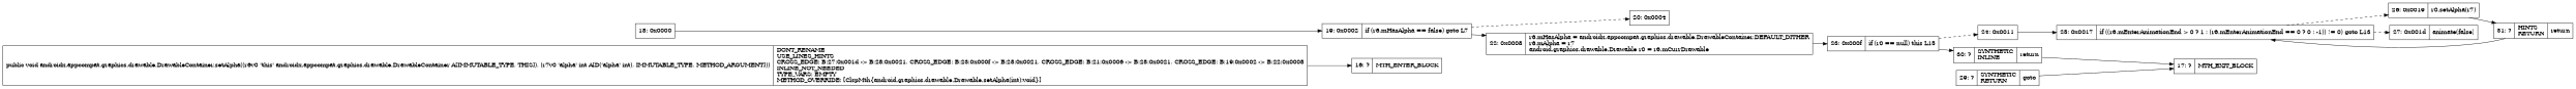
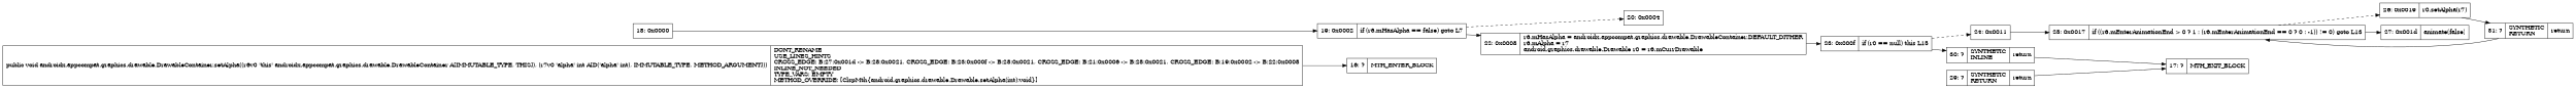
  digraph {
    rankdir=LR
    node [shape=record]
    n1 [label="{16\:\ ?|MTH_ENTER_BLOCK\l}"]
    n2 [label="{18\:\ 0x0000}"]
    n3 [label="{19\:\ 0x0002|if (r6.mHasAlpha == false) goto L7\l}"]
    n4 [label="{20\:\ 0x0004}"]
    n5 [label="{22\:\ 0x0008|r6.mHasAlpha = androidx.appcompat.graphics.drawable.DrawableContainer.DEFAULT_DITHER\lr6.mAlpha = r7\landroid.graphics.drawable.Drawable r0 = r6.mCurrDrawable\l}"]
    n6 [label="{23\:\ 0x000f|if (r0 == null) this L15\l}"]
-   n7 [label="{29\:\ ?|SYNTHETIC\lRETURN\l|goto\l}"]
+   n7 [label="{29\:\ ?|SYNTHETIC\lRETURN\l|return\l}"]
    n8 [label="{17\:\ ?|MTH_EXIT_BLOCK\l}"]
    n9 [label="{24\:\ 0x0011}"]
    n10 [label="{30\:\ ?|SYNTHETIC\lINLINE\l|return\l}"]
    n11 [label="{25\:\ 0x0017|if ((r6.mEnterAnimationEnd \> 0 ? 1 : (r6.mEnterAnimationEnd == 0 ? 0 : \-1)) != 0) goto L13\l}"]
    n12 [label="{26\:\ 0x0019|r0.setAlpha(r7)\l}"]
    n13 [label="{27\:\ 0x001d|animate(false)\l}"]
-   n14 [label="{31\:\ ?|HINTS\lRETURN\l|return\l}"]
+   n14 [label="{31\:\ ?|SYNTHETIC\lRETURN\l|return\l}"]
    n15 [label="{public void androidx.appcompat.graphics.drawable.DrawableContainer.setAlpha((r6v0 'this' androidx.appcompat.graphics.drawable.DrawableContainer A[IMMUTABLE_TYPE, THIS]), (r7v0 'alpha' int A[D('alpha' int), IMMUTABLE_TYPE, METHOD_ARGUMENT]))  | DONT_RENAME\lUSE_LINES_HINTS\lCROSS_EDGE: B:27:0x001d \-\> B:28:0x0021, CROSS_EDGE: B:23:0x000f \-\> B:28:0x0021, CROSS_EDGE: B:21:0x0006 \-\> B:28:0x0021, CROSS_EDGE: B:19:0x0002 \-\> B:22:0x0008\lINLINE_NOT_NEEDED\lTYPE_VARS: EMPTY\lMETHOD_OVERRIDE: [ClspMth\{android.graphics.drawable.Drawable.setAlpha(int):void\}]\l}"]
    n2 -> n3
    n3 -> n4 [style=dashed]
    n3 -> n5
    n5 -> n6
    n6 -> n9 [style=dashed]
    n6 -> n10
    n7 -> n8
    n9 -> n11
    n10 -> n8
    n11 -> n12 [style=dashed]
-   n11 -> n13 [style=dashed]
+   n11 -> n13
    n12 -> n14
    n14 -> n11
    n15 -> n1
  }
